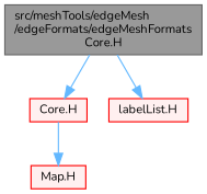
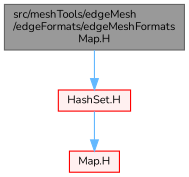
  digraph {
    fontname=Nunito
    node [color=red fillcolor="#FFF0F0" fontname=Nunito fontsize=10 shape=box style=filled]
    edge [color=steelblue1 fontname=Nunito fontsize=10 labelfontname=Helvetica labelfontsize=10 style=solid]
-   n1 [color=gray40 fillcolor=grey60 fontcolor=black height=0.2 label="src/meshTools/edgeMesh\l/edgeFormats/edgeMeshFormats\lCore.H" width=0.4]
-   n2 [height=0.2 label="Core.H" width=0.4]
-   n3 [height=0.2 label="labelList.H" width=0.4]
+   n1 [color=gray40 fillcolor=grey60 fontcolor=black height=0.2 label="src/meshTools/edgeMesh\l/edgeFormats/edgeMeshFormats\lMap.H" width=0.4]
+   n2 [height=0.2 label="HashSet.H" width=0.4]
    n4 [height=0.2 label="Map.H" width=0.4]
    n1 -> n2
-   n1 -> n3
    n2 -> n4
  }
